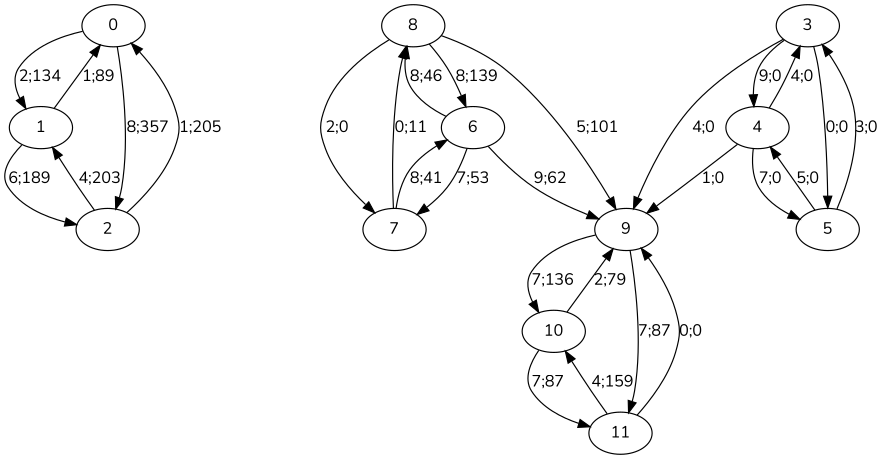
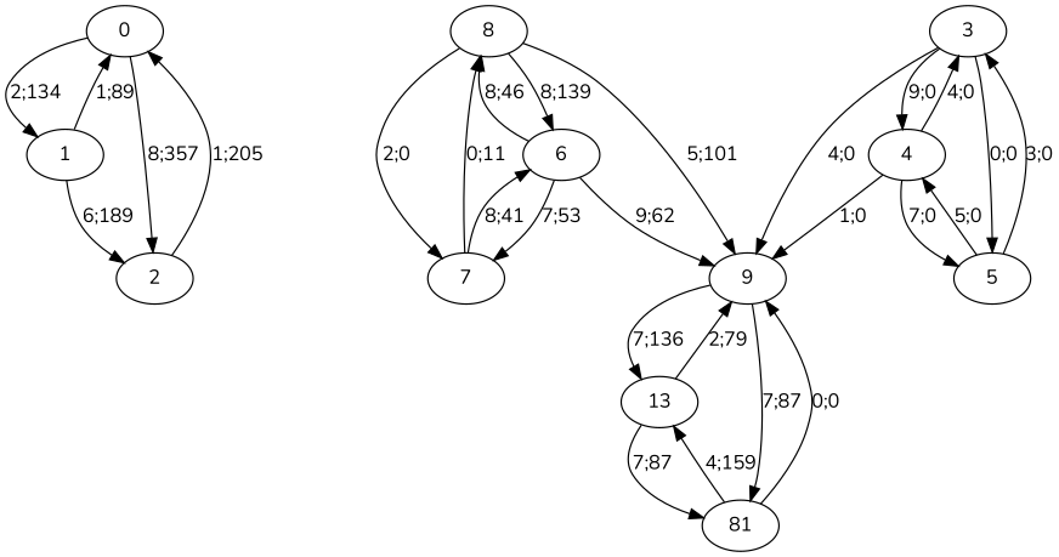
  digraph {
    fontname=Nunito
    node [fontname=Nunito]
    edge [color=black fontname=Nunito]
    0
    1
    2
    9
-   10
-   11
+   10 [label=13]
+   11 [label=81]
    8
    6
    7
    3
    4
    5
    0 -> 1 [label="2;134"]
    0 -> 2 [label="8;357"]
    1 -> 0 [label="1;89"]
    1 -> 2 [label="6;189"]
    2 -> 0 [label="1;205"]
-   2 -> 1 [label="4;203"]
    9 -> 10 [label="7;136"]
    9 -> 11 [label="7;87"]
    10 -> 9 [label="2;79"]
    10 -> 11 [label="7;87"]
    11 -> 9 [label="0;0"]
    11 -> 10 [label="4;159"]
    8 -> 9 [label="5;101"]
    8 -> 6 [label="8;139"]
    8 -> 7 [label="2;0"]
    6 -> 9 [label="9;62"]
    6 -> 8 [label="8;46"]
    6 -> 7 [label="7;53"]
    7 -> 8 [label="0;11"]
    7 -> 6 [label="8;41"]
    3 -> 9 [label="4;0"]
    3 -> 4 [label="9;0"]
    3 -> 5 [label="0;0"]
    4 -> 9 [label="1;0"]
    4 -> 3 [label="4;0"]
    4 -> 5 [label="7;0"]
    5 -> 3 [label="3;0"]
    5 -> 4 [label="5;0"]
  }
